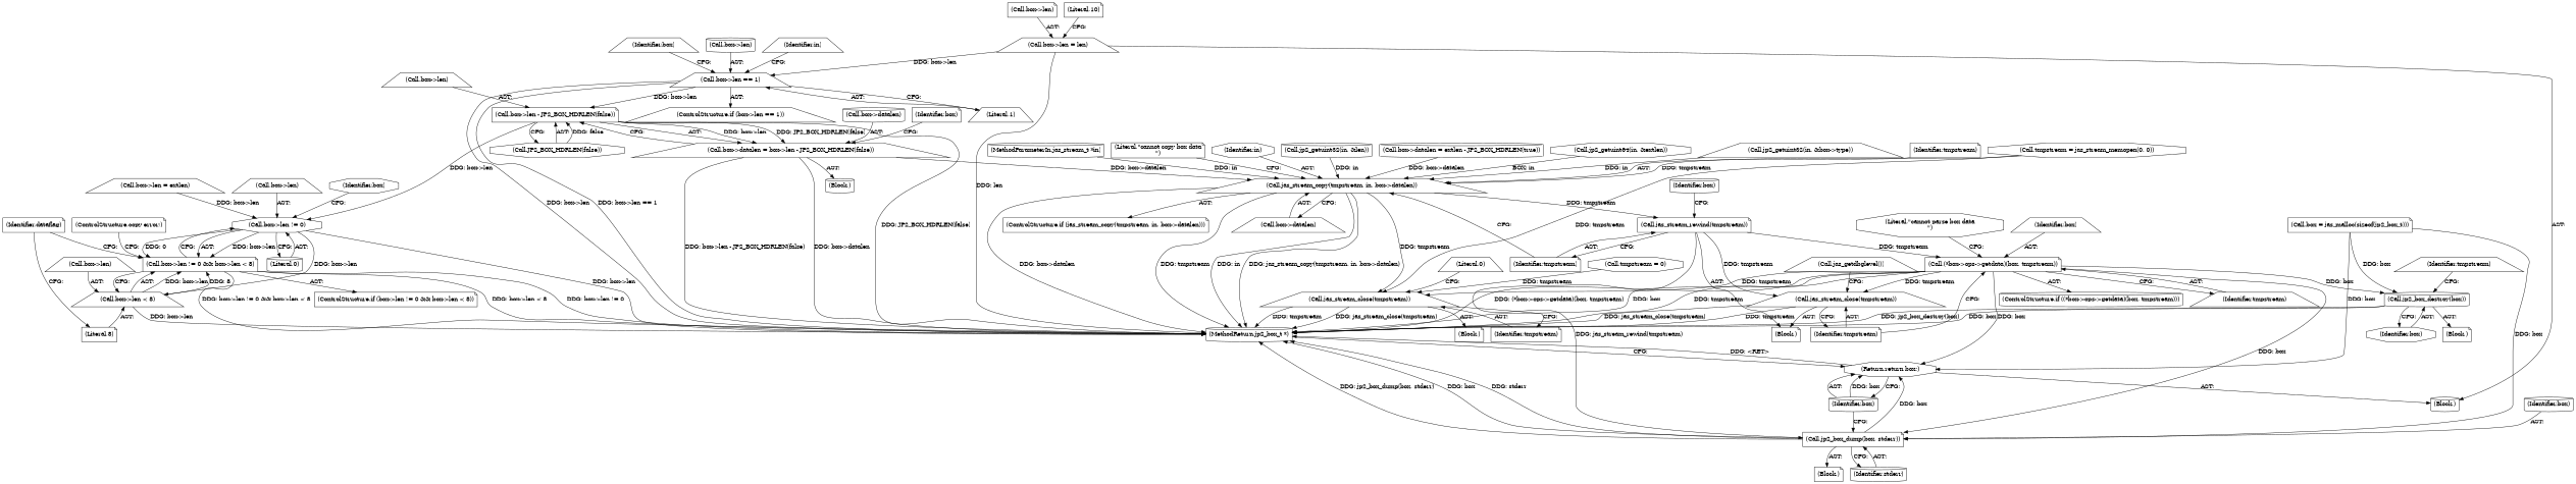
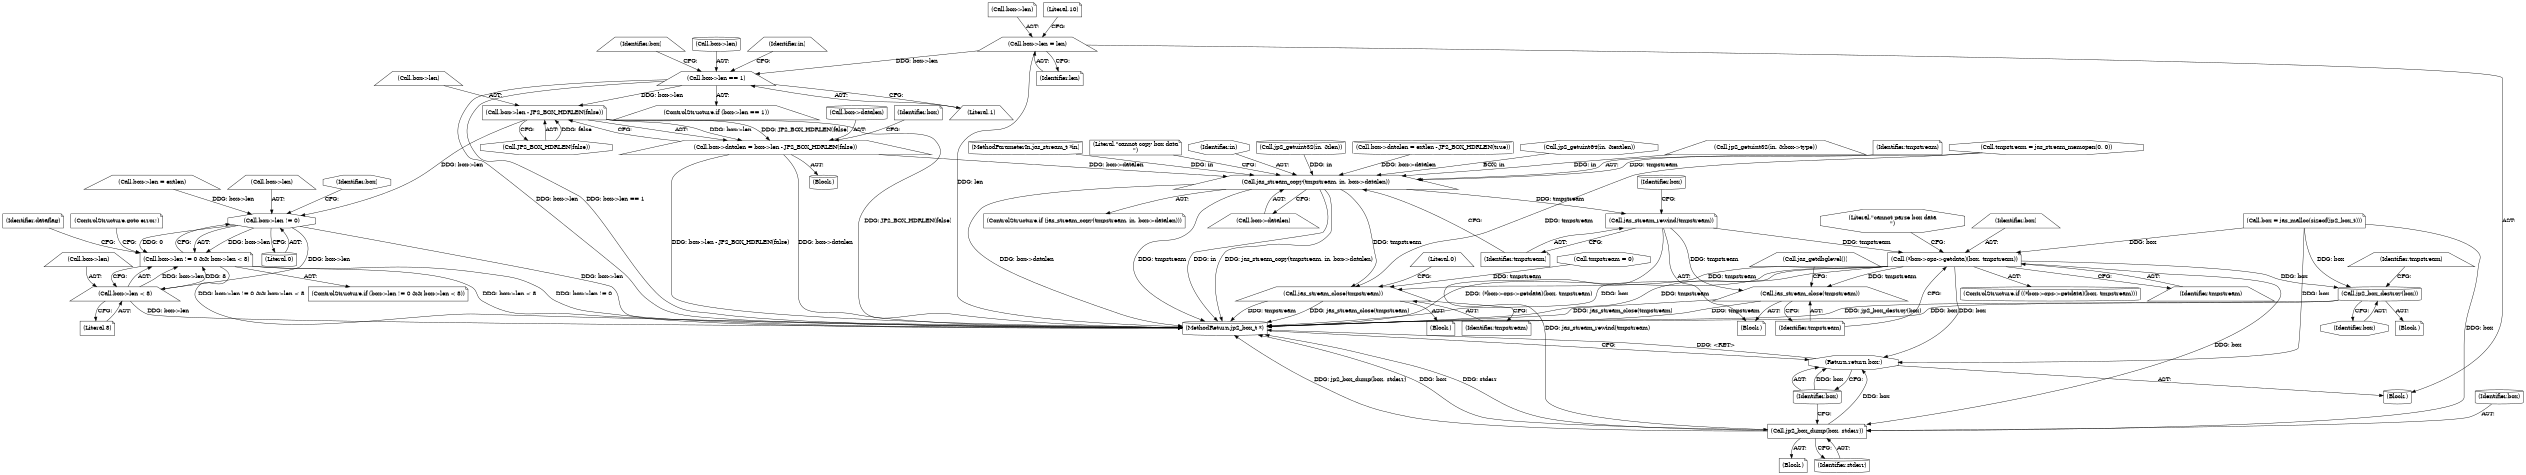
  digraph {
    node [shape=note]
    n1 [label="(Call,box->len == 1)" shape=trapezium]
    n2 [label="(Call,box->len - JP2_BOX_HDRLEN(false))"]
    n3 [label="(MethodReturn,jp2_box_t *)" shape=cylinder]
    n4 [label="(ControlStructure,if (box->len == 1))" shape=trapezium]
    n5 [label="(Literal,1)" shape=trapezium]
    n6 [label="(Call,box->datalen = box->len - JP2_BOX_HDRLEN(false))" shape=trapezium]
    n7 [label="(Call,box->len != 0)" shape=octagon]
    n8 [label="(Call,JP2_BOX_HDRLEN(false))" shape=octagon]
    n9 [label="(Return,return box;)" shape=octagon]
    n10 [label="(Call,box->len = len)" shape=trapezium]
+   n11 [label="(Identifier,len)"]
    n12 [label="(Block,)" shape=cylinder]
    n13 [label="(Call,jas_stream_copy(tmpstream, in, box->datalen))" shape=trapezium]
    n14 [label="(Block,)" shape=cylinder]
    n15 [label="(Call,box->len != 0 && box->len < 8)"]
    n16 [label="(Call,box->len < 8)" shape=trapezium]
    n17 [label="(Literal,0)" shape=cylinder]
    n18 [label="(Call,jas_stream_rewind(tmpstream))"]
    n19 [label="(Call,jas_stream_close(tmpstream))" shape=trapezium]
    n20 [label="(Call,box->datalen)" shape=trapezium]
    n21 [label="(ControlStructure,if (jas_stream_copy(tmpstream, in, box->datalen)))"]
    n22 [label="(Call,(*box->ops->getdata)(box, tmpstream))"]
    n23 [label="(Call,jas_stream_close(tmpstream))" shape=trapezium]
    n24 [label="(Block,)"]
    n25 [label="(Identifier,tmpstream)"]
    n26 [label="(Call,jp2_box_dump(box, stderr))"]
    n27 [label="(Block,)"]
    n28 [label="(Identifier,tmpstream)"]
    n29 [label="(Call,jp2_box_destroy(box))" shape=cylinder]
    n30 [label="(ControlStructure,if ((*box->ops->getdata)(box, tmpstream)))" shape=cylinder]
    n31 [label="(Identifier,tmpstream)" shape=trapezium]
    n32 [label="(Identifier,tmpstream)"]
    n33 [label="(Block,)"]
    n34 [label="(Identifier,stderr)" shape=cylinder]
    n35 [label="(Identifier,box)" shape=cylinder]
    n36 [label="(Block,)"]
    n37 [label="(Identifier,box)" shape=octagon]
    n38 [label="(ControlStructure,if (box->len != 0 && box->len < 8))"]
    n39 [label="(Literal,8)"]
    n40 [label="(Call,box->datalen = extlen - JP2_BOX_HDRLEN(true))" shape=cylinder]
    n41 [label="(Literal,\"cannot parse box data\n\")" shape=octagon]
    n42 [label="(Call,jp2_getuint64(in, &extlen))" shape=octagon]
    n43 [label="(Call,jp2_getuint32(in, &box->type))" shape=trapezium]
    n44 [label="(Identifier,tmpstream)"]
    n45 [label="(Identifier,box)" shape=octagon]
    n46 [label="(Call,tmpstream = jas_stream_memopen(0, 0))" shape=octagon]
    n47 [label="(Call,box->len)"]
    n48 [label="(MethodParameterIn,jas_stream_t *in)" shape=cylinder]
    n49 [label="(Literal,10)"]
    n50 [label="(Literal,\"cannot copy box data\n\")"]
    n51 [label="(Call,jas_getdbglevel())" shape=trapezium]
-   n52 [label="(ControlStructure,copy error;)"]
+   n52 [label="(ControlStructure,goto error;)"]
    n53 [label="(Call,box->len)" shape=trapezium]
    n54 [label="(Identifier,box)" shape=trapezium]
    n55 [label="(Identifier,box)" shape=cylinder]
    n56 [label="(Identifier,box)" shape=trapezium]
    n57 [label="(Call,box->len)" shape=trapezium]
    n58 [label="(Call,box->len = extlen)" shape=trapezium]
    n59 [label="(Call,tmpstream = 0)" shape=octagon]
    n60 [label="(Call,box->len)" shape=cylinder]
    n61 [label="(Literal,0)" shape=trapezium]
    n62 [label="(Identifier,in)" shape=octagon]
    n63 [label="(Identifier,tmpstream)" shape=trapezium]
    n64 [label="(Call,box->datalen)" shape=cylinder]
    n65 [label="(Call,jp2_getuint32(in, &len))" shape=cylinder]
    n66 [label="(Identifier,box)"]
    n67 [label="(Call,box = jas_malloc(sizeof(jp2_box_t)))"]
    n68 [label="(Identifier,dataflag)"]
    n69 [label="(Identifier,box)" shape=cylinder]
    n70 [label="(Identifier,in)" shape=trapezium]
    n71 [label="(Call,box->len)" shape=trapezium]
    n1 -> n2 [label="DDG: box->len"]
    n1 -> n3 [label="DDG: box->len == 1"]
    n1 -> n3 [label="DDG: box->len"]
    n1 -> n4 [label="AST: "]
    n1 -> n5 [label="CFG: "]
    n2 -> n3 [label="DDG: JP2_BOX_HDRLEN(false)"]
    n2 -> n6 [label="AST: "]
    n2 -> n6 [label="DDG: box->len"]
    n2 -> n6 [label="DDG: JP2_BOX_HDRLEN(false)"]
    n2 -> n7 [label="DDG: box->len"]
    n2 -> n8 [label="CFG: "]
    n3 -> n9 [label="CFG: "]
    n5 -> n1 [label="AST: "]
    n6 -> n2 [label="CFG: "]
    n6 -> n3 [label="DDG: box->datalen"]
    n6 -> n3 [label="DDG: box->len - JP2_BOX_HDRLEN(false)"]
    n6 -> n13 [label="DDG: box->datalen"]
    n6 -> n14 [label="AST: "]
    n7 -> n3 [label="DDG: box->len"]
    n7 -> n15 [label="AST: "]
    n7 -> n15 [label="DDG: box->len"]
    n7 -> n15 [label="DDG: 0"]
    n7 -> n16 [label="DDG: box->len"]
    n7 -> n17 [label="CFG: "]
    n8 -> n2 [label="AST: "]
    n8 -> n2 [label="DDG: false"]
    n9 -> n3 [label="DDG: <RET>"]
    n9 -> n12 [label="AST: "]
    n9 -> n35 [label="CFG: "]
    n10 -> n1 [label="DDG: box->len"]
    n10 -> n3 [label="DDG: len"]
+   n10 -> n11 [label="CFG: "]
    n10 -> n12 [label="AST: "]
+   n11 -> n10 [label="AST: "]
    n13 -> n3 [label="DDG: box->datalen"]
    n13 -> n3 [label="DDG: in"]
    n13 -> n3 [label="DDG: tmpstream"]
    n13 -> n3 [label="DDG: jas_stream_copy(tmpstream, in, box->datalen)"]
    n13 -> n18 [label="DDG: tmpstream"]
    n13 -> n19 [label="DDG: tmpstream"]
    n13 -> n20 [label="CFG: "]
    n13 -> n21 [label="AST: "]
    n15 -> n3 [label="DDG: box->len != 0"]
    n15 -> n3 [label="DDG: box->len != 0 && box->len < 8"]
    n15 -> n3 [label="DDG: box->len < 8"]
    n15 -> n7 [label="CFG: "]
    n15 -> n16 [label="CFG: "]
    n15 -> n38 [label="AST: "]
    n16 -> n3 [label="DDG: box->len"]
    n16 -> n15 [label="AST: "]
    n16 -> n15 [label="DDG: box->len"]
    n16 -> n15 [label="DDG: 8"]
-   n68 -> n39 [label="CFG: "]
+   n16 -> n39 [label="CFG: "]
    n17 -> n7 [label="AST: "]
    n18 -> n22 [label="DDG: tmpstream"]
    n18 -> n23 [label="DDG: tmpstream"]
    n18 -> n24 [label="AST: "]
    n18 -> n25 [label="CFG: "]
    n18 -> n26 [label="DDG: jas_stream_rewind(tmpstream)"]
    n19 -> n3 [label="DDG: jas_stream_close(tmpstream)"]
    n19 -> n3 [label="DDG: tmpstream"]
    n19 -> n27 [label="AST: "]
    n19 -> n28 [label="CFG: "]
    n20 -> n13 [label="AST: "]
    n22 -> n3 [label="DDG: tmpstream"]
    n22 -> n3 [label="DDG: (*box->ops->getdata)(box, tmpstream)"]
    n22 -> n3 [label="DDG: box"]
    n22 -> n9 [label="DDG: box"]
    n22 -> n19 [label="DDG: tmpstream"]
    n22 -> n23 [label="DDG: tmpstream"]
    n22 -> n26 [label="DDG: box"]
    n22 -> n29 [label="DDG: box"]
    n22 -> n30 [label="AST: "]
    n22 -> n31 [label="CFG: "]
    n23 -> n3 [label="DDG: tmpstream"]
    n23 -> n3 [label="DDG: jas_stream_close(tmpstream)"]
    n23 -> n24 [label="AST: "]
    n23 -> n32 [label="CFG: "]
    n25 -> n13 [label="CFG: "]
    n25 -> n18 [label="AST: "]
    n26 -> n3 [label="DDG: jp2_box_dump(box, stderr)"]
    n26 -> n3 [label="DDG: box"]
    n26 -> n3 [label="DDG: stderr"]
    n26 -> n9 [label="DDG: box"]
    n26 -> n33 [label="AST: "]
    n26 -> n34 [label="CFG: "]
    n28 -> n19 [label="AST: "]
    n29 -> n3 [label="DDG: jp2_box_destroy(box)"]
    n29 -> n3 [label="DDG: box"]
    n29 -> n36 [label="AST: "]
    n29 -> n37 [label="CFG: "]
    n31 -> n22 [label="AST: "]
    n32 -> n22 [label="CFG: "]
    n32 -> n23 [label="AST: "]
    n34 -> n26 [label="AST: "]
    n35 -> n9 [label="AST: "]
    n35 -> n9 [label="DDG: box"]
    n35 -> n26 [label="CFG: "]
    n37 -> n29 [label="AST: "]
    n39 -> n16 [label="AST: "]
    n40 -> n13 [label="DDG: box->datalen"]
    n41 -> n22 [label="CFG: "]
    n42 -> n13 [label="BOX: in"]
    n43 -> n13 [label="DDG: in"]
    n44 -> n13 [label="AST: "]
    n45 -> n7 [label="CFG: "]
    n46 -> n13 [label="DDG: tmpstream"]
    n46 -> n19 [label="DDG: tmpstream"]
    n47 -> n10 [label="AST: "]
    n48 -> n13 [label="DDG: in"]
    n49 -> n10 [label="CFG: "]
    n50 -> n13 [label="CFG: "]
    n51 -> n23 [label="CFG: "]
    n52 -> n15 [label="CFG: "]
    n53 -> n7 [label="AST: "]
    n54 -> n1 [label="CFG: "]
    n55 -> n18 [label="CFG: "]
    n56 -> n22 [label="AST: "]
    n57 -> n16 [label="AST: "]
    n58 -> n7 [label="DDG: box->len"]
    n59 -> n19 [label="DDG: tmpstream"]
    n60 -> n1 [label="AST: "]
    n61 -> n19 [label="CFG: "]
    n62 -> n13 [label="AST: "]
    n63 -> n29 [label="CFG: "]
    n64 -> n6 [label="AST: "]
    n65 -> n13 [label="DDG: in"]
    n66 -> n6 [label="CFG: "]
    n67 -> n9 [label="DDG: box"]
+   n67 -> n22 [label="DDG: box"]
    n67 -> n26 [label="DDG: box"]
    n67 -> n29 [label="DDG: box"]
    n68 -> n15 [label="CFG: "]
    n69 -> n26 [label="AST: "]
    n70 -> n1 [label="CFG: "]
    n71 -> n2 [label="AST: "]
  }
